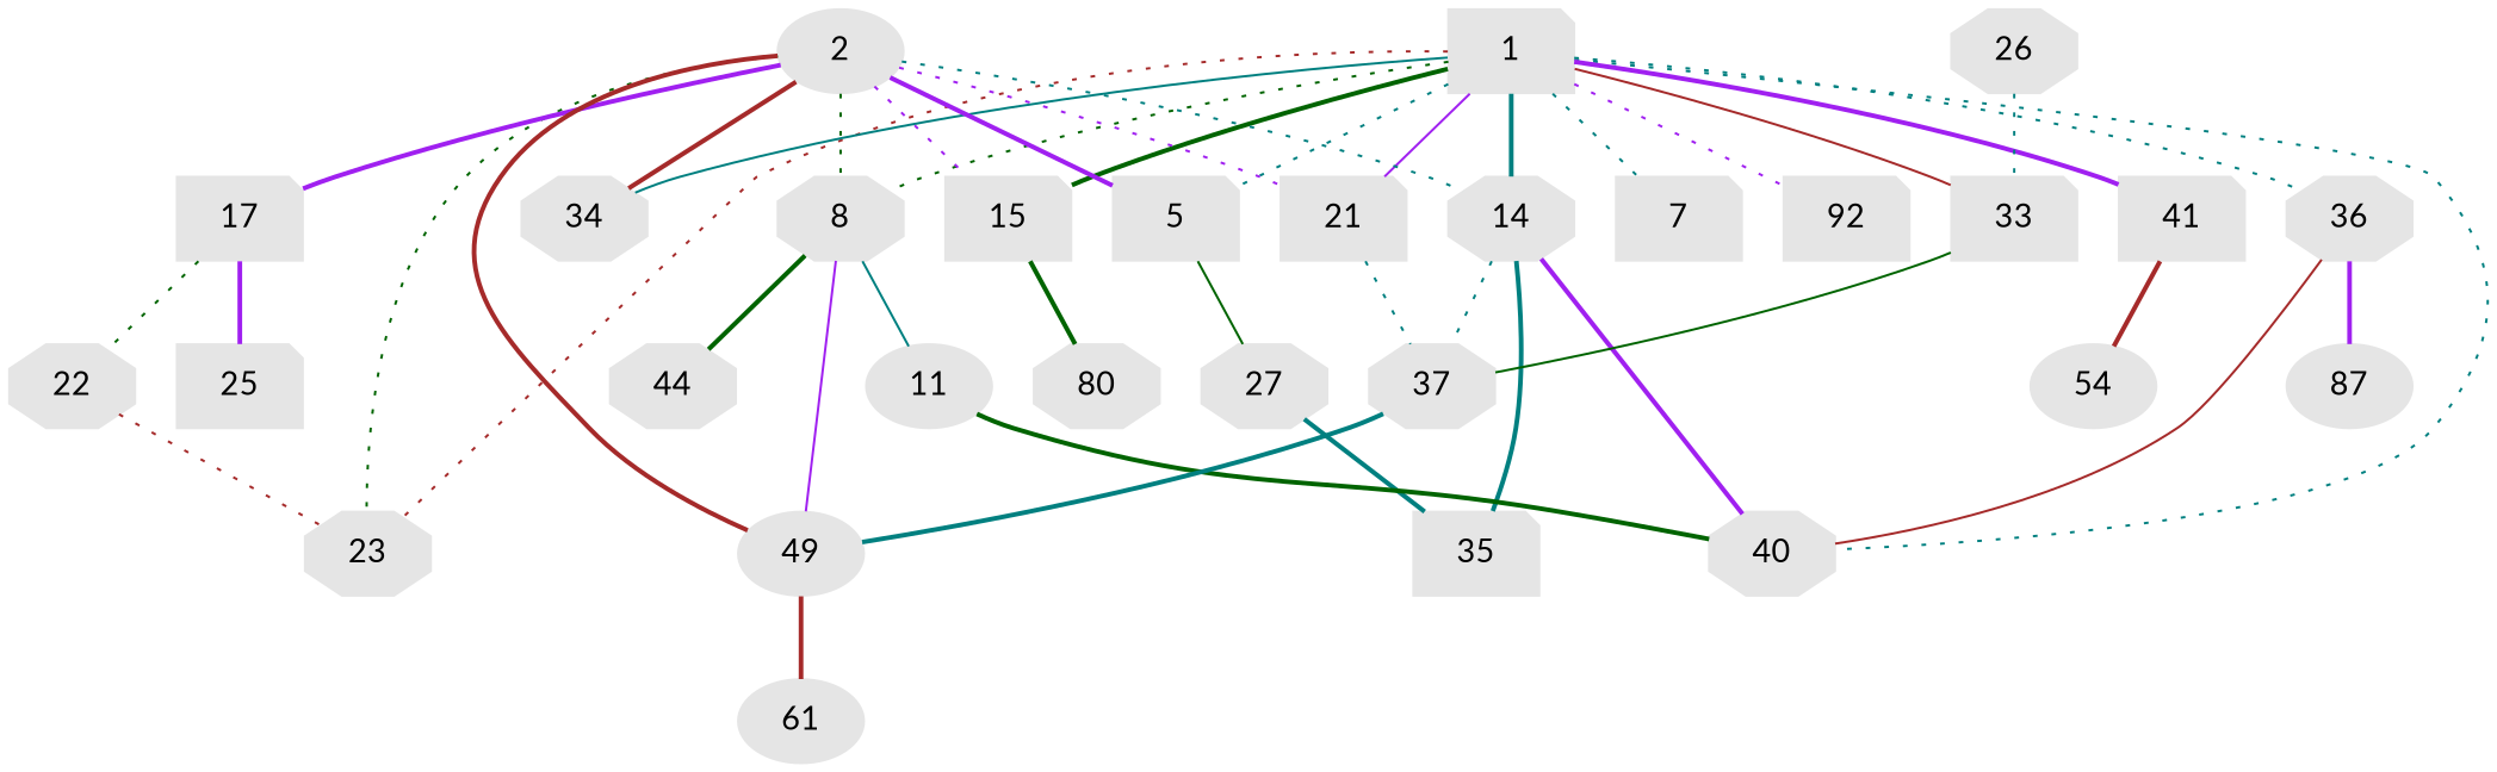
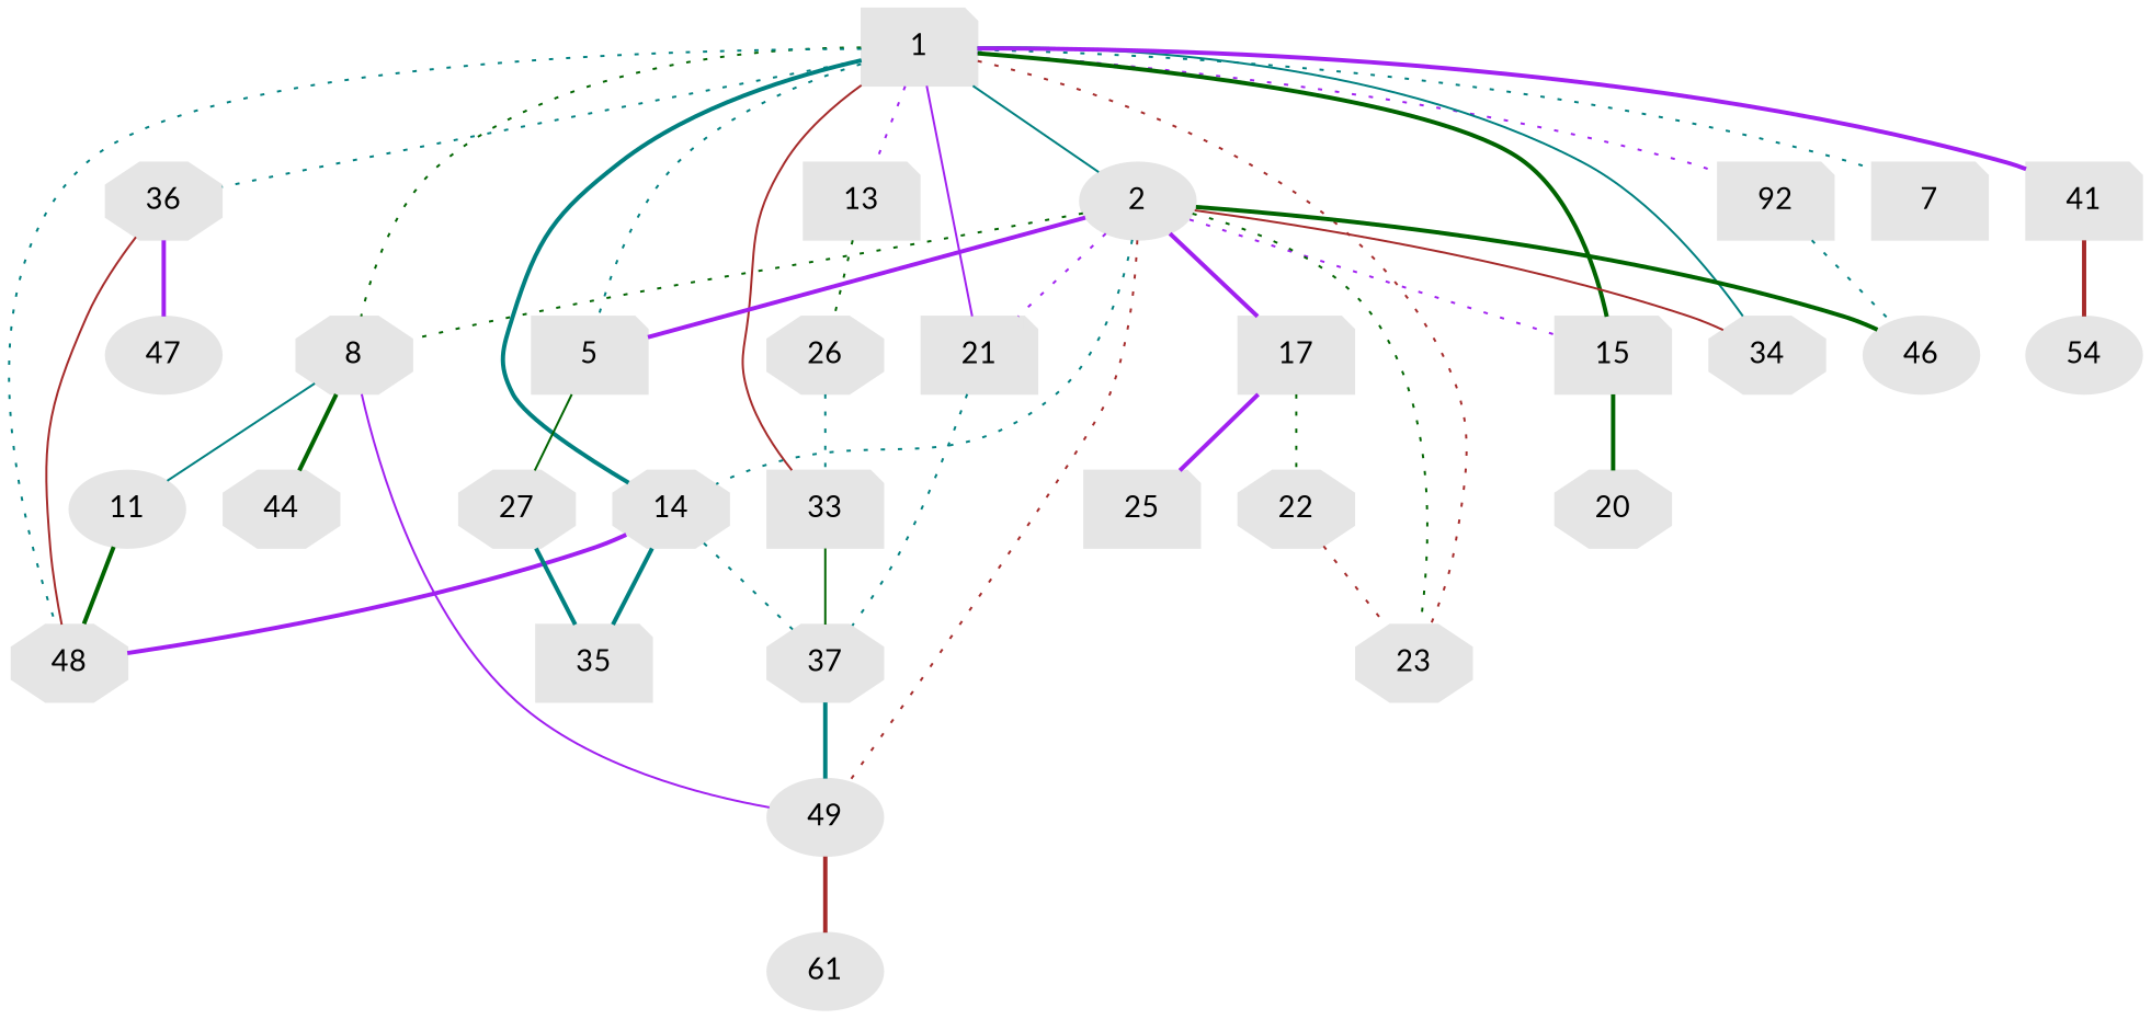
  graph {
    fontname=Lato
    node [color=gray90 fontname=Lato shape=note style=filled]
    edge [color=teal fontname=Lato style=dotted]
    1 [super="+4"]
    2 [shape=ellipse super="+3"]
    5
    7
    8 [shape=octagon super="+31+29+19"]
    n6 [label=92 super="+55"]
+   13 [super="+18"]
    15
    21
    23 [shape=octagon super="+50+56"]
    n11 [label=14 shape=octagon super="+39+28"]
    33 [super="+53"]
    34 [shape=octagon super="+58"]
    36 [shape=octagon]
-   40 [shape=octagon super="+59"]
+   40 [shape=octagon super="+59" label=48]
    41
    17 [super="+32"]
+   46 [shape=ellipse]
    49 [shape=ellipse]
    27 [shape=octagon]
    11 [shape=ellipse]
    44 [shape=octagon]
    26 [shape=octagon]
-   20 [shape=octagon label=80]
+   20 [shape=octagon]
    37 [shape=octagon super="+38"]
    35 [super="+42"]
-   47 [shape=ellipse label=87]
+   47 [shape=ellipse]
    54 [shape=ellipse]
    22 [shape=octagon super="+51"]
    25
    61 [shape=ellipse]
+   1 -- 2 [style=solid]
    1 -- 5
    1 -- 7
    1 -- 8 [color=darkgreen]
    1 -- n6 [color=purple]
+   1 -- 13 [color=purple weight=2]
    1 -- 15 [color=darkgreen style=bold]
    1 -- 21 [color=purple style=solid]
    1 -- 23 [color=brown]
    1 -- n11 [style=bold]
    1 -- 33 [color=brown style=solid]
    1 -- 34 [style=solid]
    1 -- 36
    1 -- 40
    1 -- 41 [color=purple style=bold]
    2 -- 5 [color=purple style=bold]
    2 -- 8 [color=darkgreen weight=2]
    2 -- 15 [color=purple]
    2 -- 21 [color=purple]
    2 -- 23 [color=darkgreen]
    2 -- n11
-   2 -- 34 [color=brown style=bold]
+   2 -- 34 [color=brown style=solid]
    2 -- 17 [color=purple style=bold]
-   2 -- 49 [color=brown style=bold]
+   2 -- 46 [color=darkgreen style=bold]
+   2 -- 49 [color=brown]
    5 -- 27 [color=darkgreen style=solid]
    8 -- 49 [color=purple style=solid]
    8 -- 11 [style=solid]
    8 -- 44 [color=darkgreen style=bold]
+   n6 -- 46
+   13 -- 26 [color=darkgreen]
    15 -- 20 [color=darkgreen style=bold]
    21 -- 37
    n11 -- 40 [color=purple style=bold]
    n11 -- 37
    n11 -- 35 [style=bold]
    33 -- 37 [color=darkgreen style=solid]
    36 -- 40 [color=brown style=solid]
    36 -- 47 [color=purple style=bold]
    41 -- 54 [color=brown style=bold]
    17 -- 22 [color=darkgreen]
    17 -- 25 [color=purple style=bold]
    49 -- 61 [color=brown style=bold]
    27 -- 35 [style=bold]
    11 -- 40 [color=darkgreen style=bold]
    26 -- 33
    37 -- 49 [style=bold]
    22 -- 23 [color=brown]
  }
